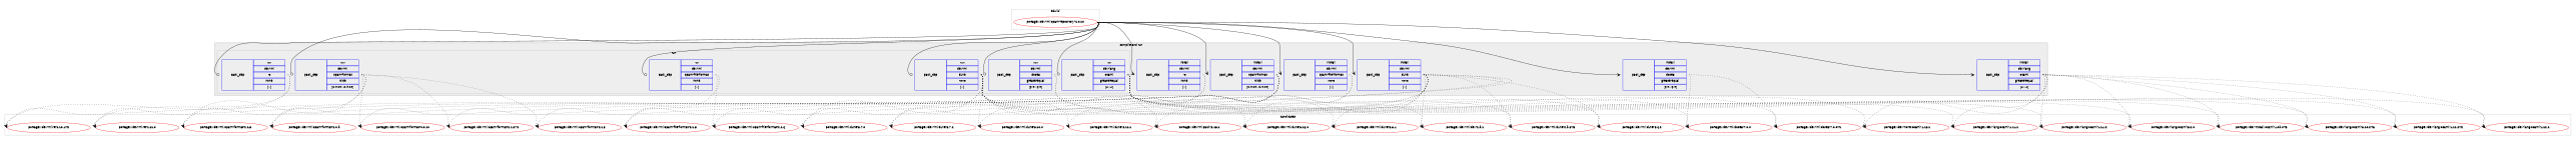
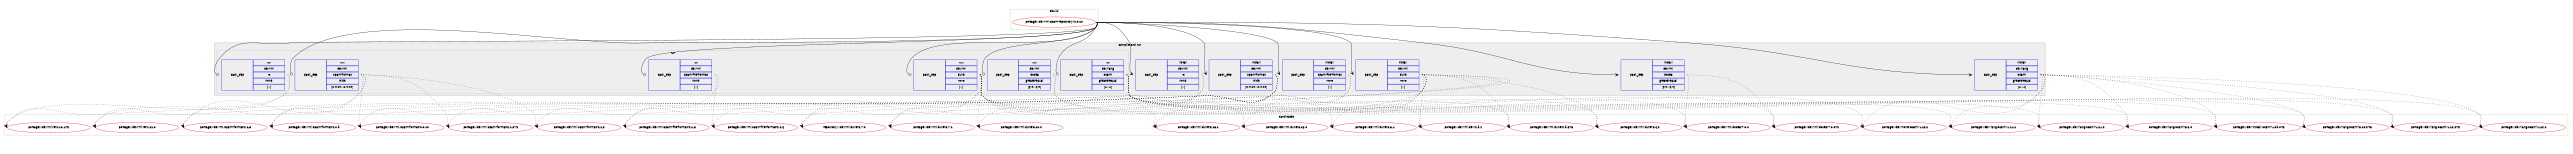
  digraph {
    compound=true
    concentrate=true
    fontname=Helvetica
    fontsize=10
    newrank=true
    rankdir=TB
    ranksep=1.5
    node [color=red fontname=Helvetica fontsize=10]
    edge [arrowhead=vee headport=w style=dotted tailport=e weight=100]
    n1 [label="portage://dev-ml/opam-repository-2.0.10" width=4]
    n2 [color=blue label=<<TABLE BORDER="0" CELLBORDER="1" CELLSPACING="0" CELLPADDING="4" WIDTH="220"><TR><TD ROWSPAN="6" CELLPADDING="30">pack_dep</TD></TR><TR><TD WIDTH="110">install</TD></TR><TR><TD>dev-lang</TD></TR><TR><TD>ocaml</TD></TR><TR><TD>greaterequal</TD></TR><TR><TD>[4,,,4]</TD></TR></TABLE>> shape=none]
    n3 [color=blue label=<<TABLE BORDER="0" CELLBORDER="1" CELLSPACING="0" CELLPADDING="4" WIDTH="220"><TR><TD ROWSPAN="6" CELLPADDING="30">pack_dep</TD></TR><TR><TD WIDTH="110">install</TD></TR><TR><TD>dev-ml</TD></TR><TR><TD>dose3</TD></TR><TR><TD>greaterequal</TD></TR><TR><TD>[6.0,,,6.0]</TD></TR></TABLE>> shape=none]
    n4 [color=blue label=<<TABLE BORDER="0" CELLBORDER="1" CELLSPACING="0" CELLPADDING="4" WIDTH="220"><TR><TD ROWSPAN="6" CELLPADDING="30">pack_dep</TD></TR><TR><TD WIDTH="110">install</TD></TR><TR><TD>dev-ml</TD></TR><TR><TD>dune</TD></TR><TR><TD>none</TD></TR><TR><TD>[,,]</TD></TR></TABLE>> shape=none]
    n5 [color=blue label=<<TABLE BORDER="0" CELLBORDER="1" CELLSPACING="0" CELLPADDING="4" WIDTH="220"><TR><TD ROWSPAN="6" CELLPADDING="30">pack_dep</TD></TR><TR><TD WIDTH="110">install</TD></TR><TR><TD>dev-ml</TD></TR><TR><TD>opam-file-format</TD></TR><TR><TD>none</TD></TR><TR><TD>[,,]</TD></TR></TABLE>> shape=none]
    n6 [color=blue label=<<TABLE BORDER="0" CELLBORDER="1" CELLSPACING="0" CELLPADDING="4" WIDTH="220"><TR><TD ROWSPAN="6" CELLPADDING="30">pack_dep</TD></TR><TR><TD WIDTH="110">install</TD></TR><TR><TD>dev-ml</TD></TR><TR><TD>opam-format</TD></TR><TR><TD>tilde</TD></TR><TR><TD>[2.0.10,,,2.0.10]</TD></TR></TABLE>> shape=none]
    n7 [color=blue label=<<TABLE BORDER="0" CELLBORDER="1" CELLSPACING="0" CELLPADDING="4" WIDTH="220"><TR><TD ROWSPAN="6" CELLPADDING="30">pack_dep</TD></TR><TR><TD WIDTH="110">install</TD></TR><TR><TD>dev-ml</TD></TR><TR><TD>re</TD></TR><TR><TD>none</TD></TR><TR><TD>[,,]</TD></TR></TABLE>> shape=none]
    n8 [color=blue label=<<TABLE BORDER="0" CELLBORDER="1" CELLSPACING="0" CELLPADDING="4" WIDTH="220"><TR><TD ROWSPAN="6" CELLPADDING="30">pack_dep</TD></TR><TR><TD WIDTH="110">run</TD></TR><TR><TD>dev-lang</TD></TR><TR><TD>ocaml</TD></TR><TR><TD>greaterequal</TD></TR><TR><TD>[4,,,4]</TD></TR></TABLE>> shape=none]
    n9 [color=blue label=<<TABLE BORDER="0" CELLBORDER="1" CELLSPACING="0" CELLPADDING="4" WIDTH="220"><TR><TD ROWSPAN="6" CELLPADDING="30">pack_dep</TD></TR><TR><TD WIDTH="110">run</TD></TR><TR><TD>dev-ml</TD></TR><TR><TD>dose3</TD></TR><TR><TD>greaterequal</TD></TR><TR><TD>[6.0,,,6.0]</TD></TR></TABLE>> shape=none]
    n10 [color=blue label=<<TABLE BORDER="0" CELLBORDER="1" CELLSPACING="0" CELLPADDING="4" WIDTH="220"><TR><TD ROWSPAN="6" CELLPADDING="30">pack_dep</TD></TR><TR><TD WIDTH="110">run</TD></TR><TR><TD>dev-ml</TD></TR><TR><TD>dune</TD></TR><TR><TD>none</TD></TR><TR><TD>[,,]</TD></TR></TABLE>> shape=none]
    n11 [color=blue label=<<TABLE BORDER="0" CELLBORDER="1" CELLSPACING="0" CELLPADDING="4" WIDTH="220"><TR><TD ROWSPAN="6" CELLPADDING="30">pack_dep</TD></TR><TR><TD WIDTH="110">run</TD></TR><TR><TD>dev-ml</TD></TR><TR><TD>opam-file-format</TD></TR><TR><TD>none</TD></TR><TR><TD>[,,]</TD></TR></TABLE>> shape=none]
    n12 [color=blue label=<<TABLE BORDER="0" CELLBORDER="1" CELLSPACING="0" CELLPADDING="4" WIDTH="220"><TR><TD ROWSPAN="6" CELLPADDING="30">pack_dep</TD></TR><TR><TD WIDTH="110">run</TD></TR><TR><TD>dev-ml</TD></TR><TR><TD>opam-format</TD></TR><TR><TD>tilde</TD></TR><TR><TD>[2.0.10,,,2.0.10]</TD></TR></TABLE>> shape=none]
    n13 [color=blue label=<<TABLE BORDER="0" CELLBORDER="1" CELLSPACING="0" CELLPADDING="4" WIDTH="220"><TR><TD ROWSPAN="6" CELLPADDING="30">pack_dep</TD></TR><TR><TD WIDTH="110">run</TD></TR><TR><TD>dev-ml</TD></TR><TR><TD>re</TD></TR><TR><TD>none</TD></TR><TR><TD>[,,]</TD></TR></TABLE>> shape=none]
    n14 [label="portage://dev-lang/ocaml-5.2.0" width=4]
    n15 [label="portage://dev-lang/ocaml-4.14.2" width=4]
    n16 [label="portage://dev-lang/ocaml-4.14.1" width=4]
    n17 [label="portage://dev-none/ocaml-4.13.1" width=4]
    n18 [label="portage://dev-lang/ocaml-4.12.1" width=4]
    n19 [label="portage://dev-lang/ocaml-4.11.2-r2" width=4]
    n20 [label="portage://dev-lang/ocaml-8.10.2-r3" width=4]
    n21 [label="portage://dev-install/ocaml-4.09.0-r3" width=4]
    n22 [label="portage://dev-ml/dose3-7.0.0-r1" width=4]
    n23 [label="portage://dev-ml/dose3-7.0.0" width=4]
    n24 [label="portage://dev-ml/dune-3.16.0" width=4]
-   n25 [label="portage://dev-ml/pack-3.13.1" width=4]
-   n26 [label="portage://dev-ml/dune-3.11.1" width=4]
+   n25 [label="portage://dev-ml/dune-3.13.1" width=4]
    n27 [label="portage://dev-ml/dune-3.10.0" width=4]
    n28 [label="portage://dev-ml/dune-3.7.1" width=4]
-   n29 [label="portage://dev-ml/dune-3.7.0" width=4]
+   n29 [label="repository://dev-ml/dune-3.7.0" width=4]
    n30 [label="portage://dev-ml/dune-3.6.2" width=4]
    n31 [label="portage://dev-ml/dune-2.9.3-r3" width=4]
    n32 [label="portage://dev-ml/dev-2.9.1" width=4]
    n33 [label="portage://dev-ml/dune-3.8.4" width=4]
    n34 [label="portage://dev-ml/opam-file-format-2.1.6" width=4]
    n35 [label="portage://dev-ml/opam-file-format-2.1.5" width=4]
    n36 [label="portage://dev-ml/opam-format-2.1.5" width=4]
    n37 [label="portage://dev-ml/opam-format-2.1.3" width=4]
    n38 [label="portage://dev-ml/opam-format-2.1.2-r1" width=4]
    n39 [label="portage://dev-ml/opam-format-0.0.10" width=4]
    n40 [label="portage://dev-ml/opam-format-2.0.9" width=4]
    n41 [label="portage://dev-ml/re-1.11.0" width=4]
    n42 [label="portage://dev-ml/re-1.10.4-r2" width=4]
    subgraph cluster_1 {
      color=gray
      label=<<i>ebuild</i>>
      rank=same
      n1
    }
    subgraph cluster_2 {
      color=gray
      label=<<i>dependencies</i>>
      subgraph cluster_3 {
        color=gray
        fillcolor="#eeeeee"
        label=<<i>compile</i>>
        style=filled
        subgraph sub_4 {
          color=gray
          fillcolor="#eeeeee"
          label=<<i>compile</i>>
          style=filled
          n2
        }
        subgraph sub_5 {
          color=gray
          fillcolor="#eeeeee"
          label=<<i>compile</i>>
          style=filled
          n3
        }
        subgraph sub_6 {
          color=gray
          fillcolor="#eeeeee"
          label=<<i>compile</i>>
          style=filled
          n4
        }
        subgraph sub_7 {
          color=gray
          fillcolor="#eeeeee"
          label=<<i>compile</i>>
          style=filled
          n5
        }
        subgraph sub_8 {
          color=gray
          fillcolor="#eeeeee"
          label=<<i>compile</i>>
          style=filled
          n6
        }
        subgraph sub_9 {
          color=gray
          fillcolor="#eeeeee"
          label=<<i>compile</i>>
          style=filled
          n7
        }
      }
      subgraph cluster_10 {
        color=gray
        fillcolor="#eeeeee"
        label=<<i>compile and run</i>>
        style=filled
      }
      subgraph cluster_11 {
        color=gray
        fillcolor="#eeeeee"
        label=<<i>run</i>>
        style=filled
        subgraph sub_12 {
          color=gray
          fillcolor="#eeeeee"
          label=<<i>run</i>>
          style=filled
          n8
        }
        subgraph sub_13 {
          color=gray
          fillcolor="#eeeeee"
          label=<<i>run</i>>
          style=filled
          n9
        }
        subgraph sub_14 {
          color=gray
          fillcolor="#eeeeee"
          label=<<i>run</i>>
          style=filled
          n10
        }
        subgraph sub_15 {
          color=gray
          fillcolor="#eeeeee"
          label=<<i>run</i>>
          style=filled
          n11
        }
        subgraph sub_16 {
          color=gray
          fillcolor="#eeeeee"
          label=<<i>run</i>>
          style=filled
          n12
        }
        subgraph sub_17 {
          color=gray
          fillcolor="#eeeeee"
          label=<<i>run</i>>
          style=filled
          n13
        }
      }
    }
    subgraph cluster_18 {
      color=gray
      label=<<i>candidates</i>>
      rank=same
      subgraph sub_19 {
        color=black
        label=<<i>candidates</i>>
        nodesep=1
        rank=same
        n14
        n15
        n16
        n17
        n18
        n19
        n20
        n21
      }
      subgraph sub_20 {
        color=black
        label=<<i>candidates</i>>
        nodesep=1
        rank=same
        n22
        n23
      }
      subgraph sub_21 {
        color=black
        label=<<i>candidates</i>>
        nodesep=1
        rank=same
        n24
        n25
-       n26
        n27
        n28
        n29
        n30
        n31
        n32
        n33
      }
      subgraph sub_22 {
        color=black
        label=<<i>candidates</i>>
        nodesep=1
        rank=same
        n34
        n35
      }
      subgraph sub_23 {
        color=black
        label=<<i>candidates</i>>
        nodesep=1
        rank=same
        n36
        n37
        n38
        n39
        n40
      }
      subgraph sub_24 {
        color=black
        label=<<i>candidates</i>>
        nodesep=1
        rank=same
        n41
        n42
      }
      subgraph sub_25 {
        color=black
        label=<<i>candidates</i>>
        nodesep=1
        rank=same
        n22
        n23
      }
      subgraph sub_26 {
        color=black
        label=<<i>candidates</i>>
        nodesep=1
        rank=same
        n14
        n15
        n16
        n17
        n18
        n19
        n20
        n21
      }
      subgraph sub_27 {
        color=black
        label=<<i>candidates</i>>
        nodesep=1
        rank=same
        n24
        n25
-       n26
        n27
        n28
        n29
        n30
        n31
        n32
        n33
      }
      subgraph sub_28 {
        color=black
        label=<<i>candidates</i>>
        nodesep=1
        rank=same
        n34
        n35
      }
      subgraph sub_29 {
        color=black
        label=<<i>candidates</i>>
        nodesep=1
        rank=same
        n36
        n37
        n38
        n39
        n40
      }
      subgraph sub_30 {
        color=black
        label=<<i>candidates</i>>
        nodesep=1
        rank=same
        n41
        n42
      }
    }
    n1 -> n2 [style=solid weight=20]
    n1 -> n3 [style=solid weight=20]
    n1 -> n4 [style=solid weight=20]
    n1 -> n5 [style=solid weight=20]
    n1 -> n6 [style=solid weight=20]
    n1 -> n7 [style=solid weight=20]
    n1 -> n8 [arrowhead=odot style=solid weight=20]
    n1 -> n9 [arrowhead=odot style=solid weight=20]
    n1 -> n10 [arrowhead=odot style=solid weight=20]
    n1 -> n11 [arrowhead=odot style=solid weight=20]
    n1 -> n12 [arrowhead=odot style=solid weight=20]
    n1 -> n13 [arrowhead=odot style=solid weight=20]
    n2 -> n14
    n2 -> n15
    n2 -> n16
    n2 -> n17
    n2 -> n18
    n2 -> n19
    n2 -> n20
    n2 -> n21
    n3 -> n22
    n3 -> n23
    n4 -> n24
    n4 -> n25
-   n4 -> n26
    n4 -> n27
    n4 -> n28
    n4 -> n29
    n4 -> n30
    n4 -> n31
    n4 -> n32
    n4 -> n33
    n5 -> n34
    n5 -> n35
    n6 -> n36
    n6 -> n37
    n6 -> n38
    n6 -> n39
    n6 -> n40
    n7 -> n41
    n7 -> n42
    n8 -> n14
    n8 -> n15
    n8 -> n16
    n8 -> n17
    n8 -> n18
    n8 -> n19
    n8 -> n20
    n8 -> n21
    n9 -> n22
    n9 -> n23
    n10 -> n24
    n10 -> n25
-   n10 -> n26
    n10 -> n27
    n10 -> n28
    n10 -> n29
    n10 -> n30
    n10 -> n31
    n10 -> n32
    n10 -> n33
    n11 -> n34
    n11 -> n35
    n12 -> n36
    n12 -> n37
    n12 -> n38
    n12 -> n39
    n12 -> n40
    n13 -> n41
    n13 -> n42
  }
